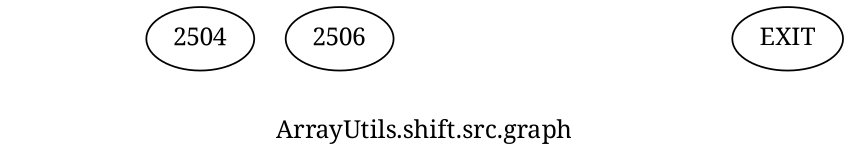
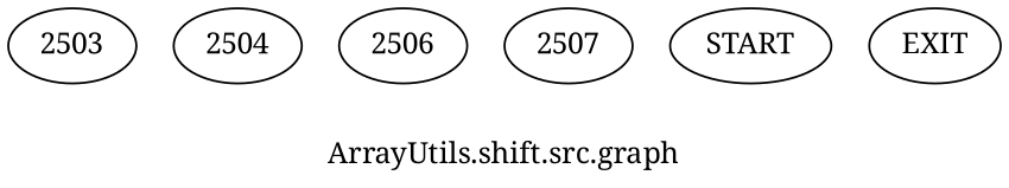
  digraph {
    label="ArrayUtils.shift.src.graph"
    fontname="Noto Serif"
    node [fontname="Noto Serif"]
+   n1 [label=2503]
    n2 [label=2504]
    n3 [label=2506]
+   n4 [label=2507]
+   n5 [label=START]
    n6 [label=EXIT]
  }
